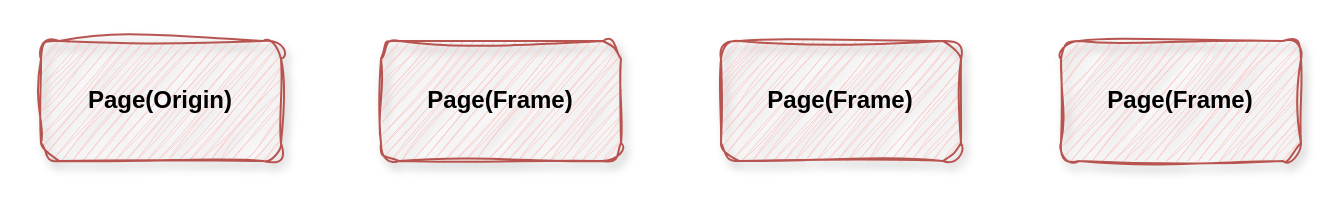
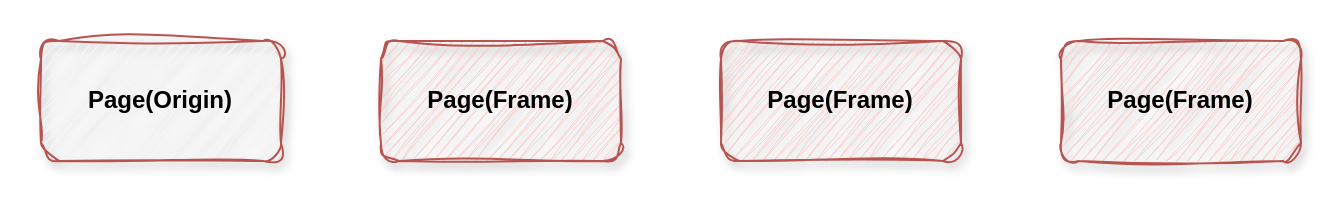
  <mxCell id="0" />
  <mxCell id="1" parent="0" />
- <mxCell id="2" value="&lt;b&gt;Page(Origin)&lt;/b&gt;" style="rounded=1;whiteSpace=wrap;html=1;shadow=1;sketch=1;curveFitting=1;jiggle=2;fillColor=#f8cecc;strokeColor=#b85450;" vertex="1" parent="1"><mxGeometry x="20" y="20" width="120" height="60" as="geometry" /></mxCell>
+ <mxCell id="2" value="&lt;b&gt;Page(Origin)&lt;/b&gt;" style="rounded=1;whiteSpace=wrap;html=1;shadow=1;sketch=1;curveFitting=1;jiggle=2;fillColor=#f5f5f5;strokeColor=#b85450;" vertex="1" parent="1"><mxGeometry x="20" y="20" width="120" height="60" as="geometry" /></mxCell>
  <mxCell id="3" value="&lt;b&gt;Page(Frame)&lt;/b&gt;" style="rounded=1;whiteSpace=wrap;html=1;shadow=1;sketch=1;curveFitting=1;jiggle=2;fillColor=#f8cecc;strokeColor=#b85450;" vertex="1" parent="1"><mxGeometry x="190" y="20" width="120" height="60" as="geometry" /></mxCell>
  <mxCell id="4" value="&lt;b&gt;Page(Frame)&lt;/b&gt;" style="rounded=1;whiteSpace=wrap;html=1;shadow=1;sketch=1;curveFitting=1;jiggle=2;fillColor=#f8cecc;strokeColor=#b85450;" vertex="1" parent="1"><mxGeometry x="360" y="20" width="120" height="60" as="geometry" /></mxCell>
  <mxCell id="5" value="&lt;b&gt;Page(Frame)&lt;/b&gt;" style="rounded=1;whiteSpace=wrap;html=1;shadow=1;sketch=1;curveFitting=1;jiggle=2;fillColor=#f8cecc;strokeColor=#b85450;" vertex="1" parent="1"><mxGeometry x="530" y="20" width="120" height="60" as="geometry" /></mxCell>
